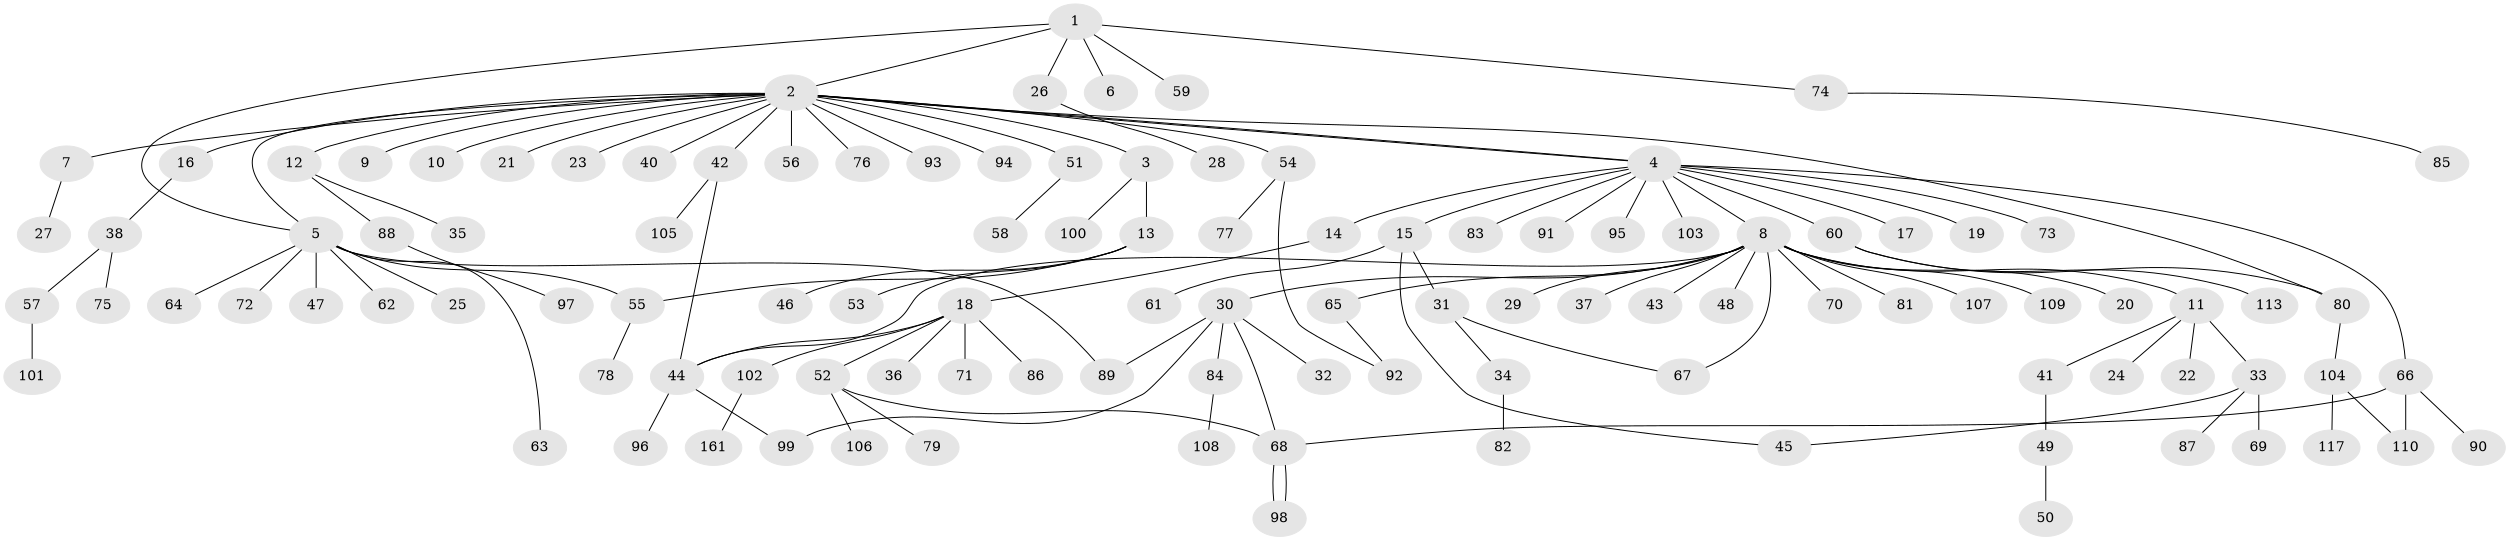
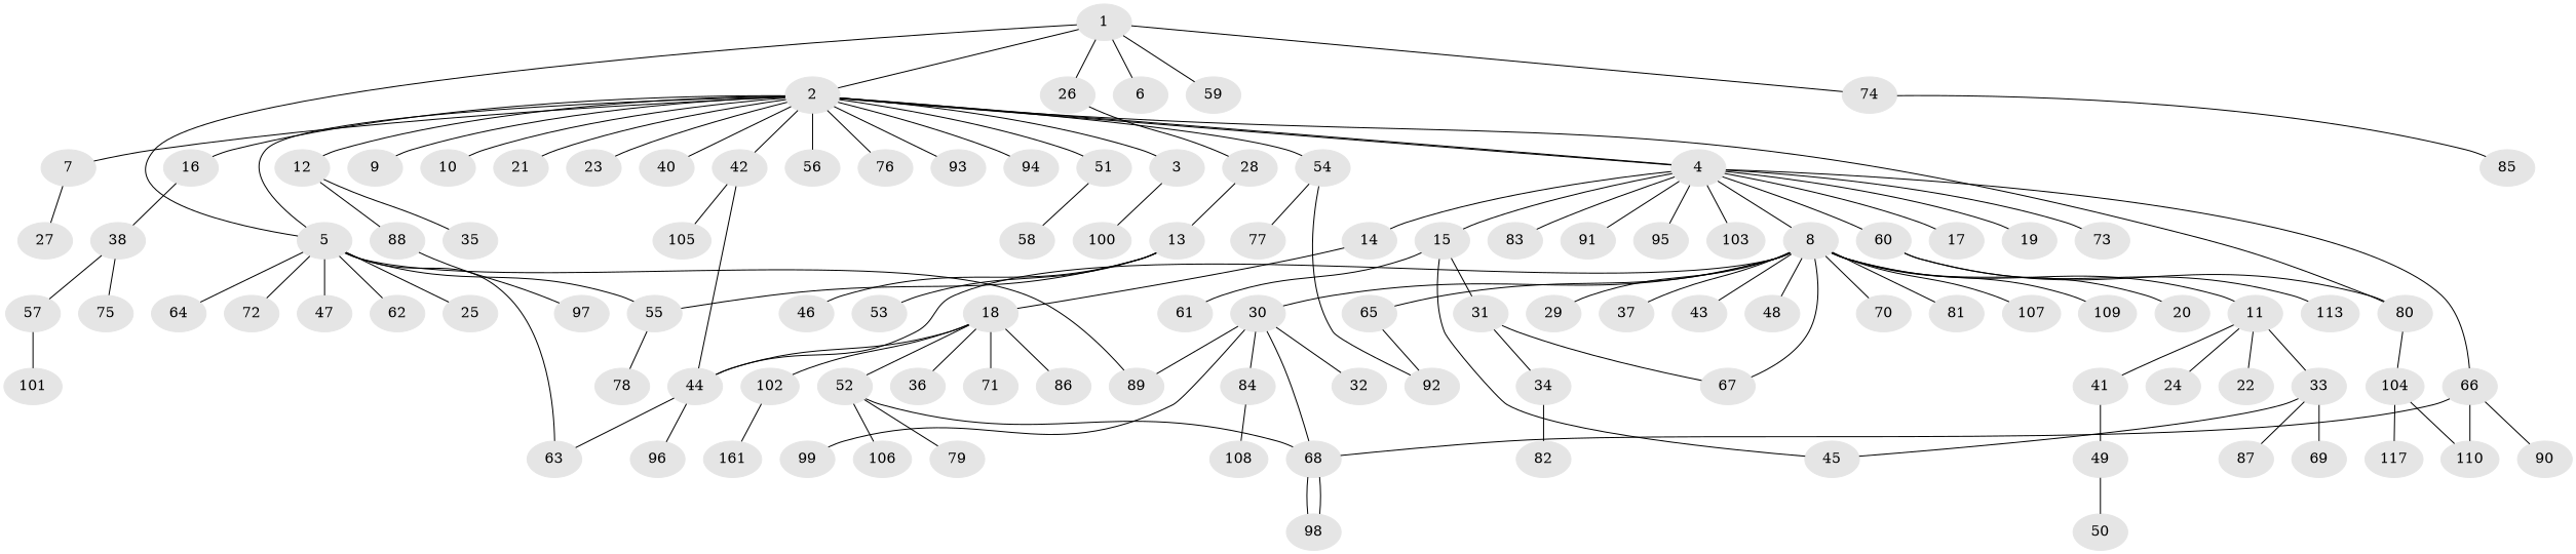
  graph {
    node [color=gray90 style=filled]
    1
    2
    5
    6
    26
    59
    74
    3
    4
    7
    9
    10
    12
    16
    21
    23
    40
    42
    51
    54
    56
    76
    80
    93
    94
    25
    47
    55
    62
    63
    64
    72
    89
    28
    85
    13
    100
    8
    14
    15
    17
    19
    60
    66
    73
    83
    91
    95
    103
    27
    35
    88
    38
    44
    105
    58
    77
    92
    104
    46
    53
    11
    20
    29
    30
    37
    43
    48
    65
    67
    70
    81
    107
    109
    18
    31
    45
    61
    113
    68
    90
    110
    78
    22
    24
    33
    41
    32
    84
    99
    96
    69
    87
    49
    97
    36
    52
    71
    86
    102
    34
    57
    75
    79
    106
    n106 [label=161]
    98
    108
    82
    101
    50
    n112 [label=117]
    1 -- 2
    1 -- 5
    1 -- 6
    1 -- 26
    1 -- 59
    1 -- 74
    2 -- 5
    2 -- 3
    2 -- 4
    2 -- 4
    2 -- 7
    2 -- 9
    2 -- 10
    2 -- 12
    2 -- 16
    2 -- 21
    2 -- 23
    2 -- 40
    2 -- 42
    2 -- 51
    2 -- 54
    2 -- 56
    2 -- 76
    2 -- 80
    2 -- 93
    2 -- 94
    5 -- 25
    5 -- 47
    5 -- 55
    5 -- 62
    5 -- 63
    5 -- 64
    5 -- 72
    5 -- 89
    26 -- 28
    74 -- 85
-   3 -- 13
+   28 -- 13
    3 -- 100
    4 -- 8
    4 -- 14
    4 -- 15
    4 -- 17
    4 -- 19
    4 -- 60
    4 -- 66
    4 -- 73
    4 -- 83
    4 -- 91
    4 -- 95
    4 -- 103
    7 -- 27
    12 -- 35
    12 -- 88
    16 -- 38
    42 -- 44
    42 -- 105
    51 -- 58
    54 -- 77
    54 -- 92
    80 -- 104
    55 -- 78
    13 -- 55
    13 -- 46
    13 -- 53
    8 -- 44
    8 -- 11
    8 -- 20
    8 -- 29
    8 -- 30
    8 -- 37
    8 -- 43
    8 -- 48
    8 -- 65
    8 -- 67
    8 -- 70
    8 -- 81
    8 -- 107
    8 -- 109
    14 -- 18
    15 -- 31
    15 -- 45
    15 -- 61
    60 -- 80
    60 -- 113
    66 -- 68
    66 -- 90
    66 -- 110
    88 -- 97
    38 -- 57
    38 -- 75
-   44 -- 99
+   44 -- 63
    44 -- 96
    104 -- 110
    104 -- n112
    11 -- 22
    11 -- 24
    11 -- 33
    11 -- 41
    30 -- 89
    30 -- 68
    30 -- 32
    30 -- 84
    30 -- 99
    65 -- 92
    18 -- 44
    18 -- 36
    18 -- 52
    18 -- 71
    18 -- 86
    18 -- 102
    31 -- 67
    31 -- 34
    68 -- 98
    68 -- 98
    33 -- 45
    33 -- 69
    33 -- 87
    41 -- 49
    84 -- 108
    49 -- 50
    52 -- 68
    52 -- 79
    52 -- 106
    102 -- n106
    34 -- 82
    57 -- 101
  }
